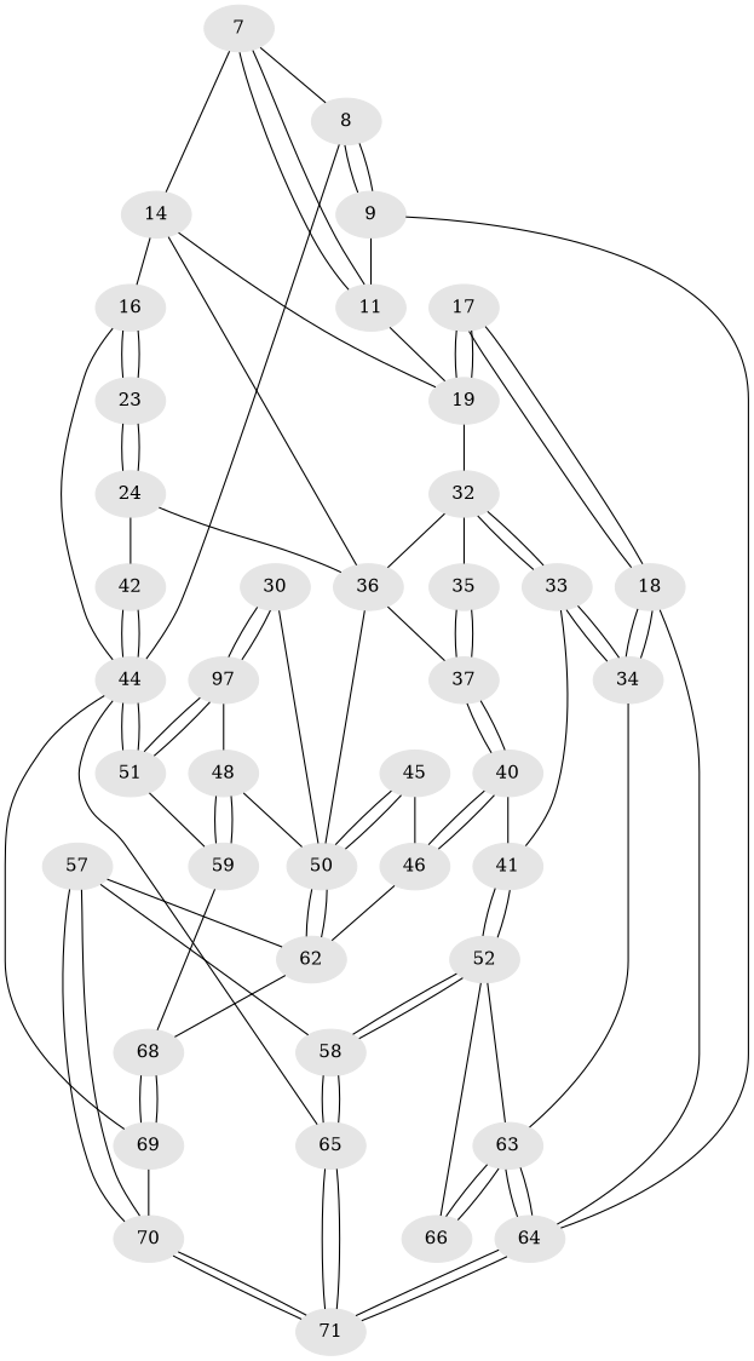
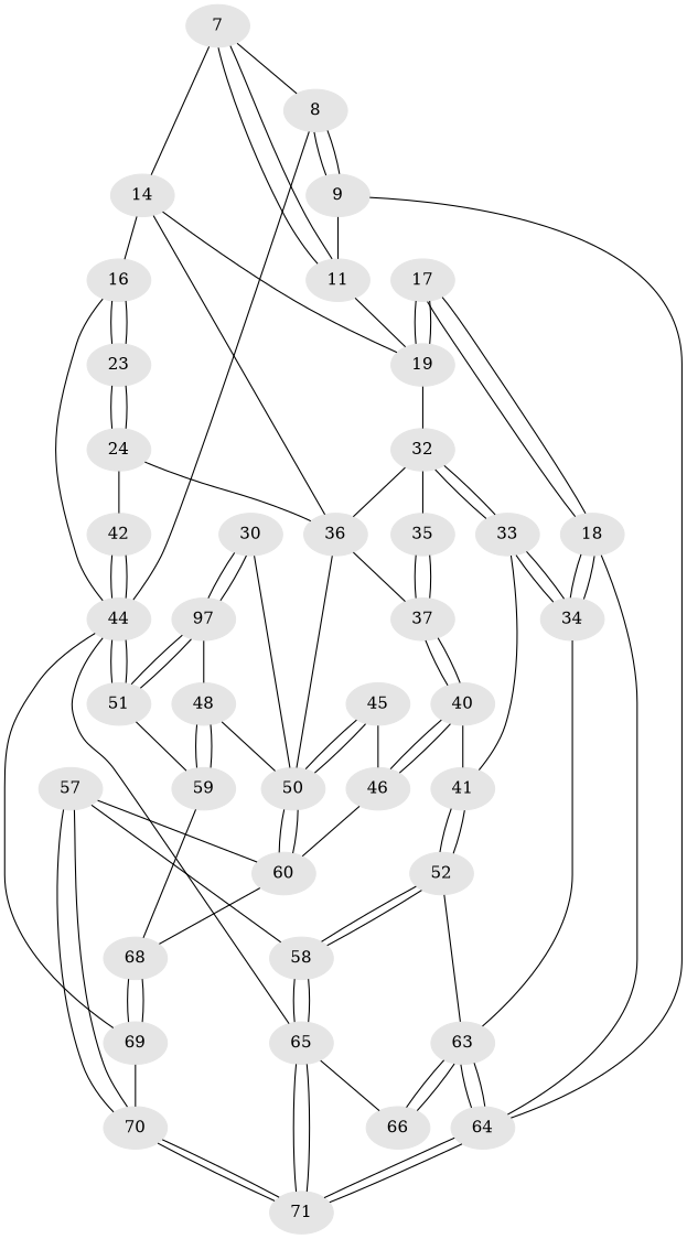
  graph {
    node [color=gray90 style=filled]
    7
    8
    11
    n4 [label=14 super="+12"]
    9
    44 [super="+43"]
    19 [super="+14"]
    16 [super="+3"]
    36 [super="+26+20+25"]
    64 [super="+10"]
    51
    69 [super="+67"]
    65
    71
    32 [super="+22+21"]
    23
    50 [super="+49+39+38"]
    37
    24
    17
    18
    34
    63 [super="+54+53"]
    33
    35
    42 [super="+27+28"]
    n27 [label=97]
    30
    48
-   62 [super="+56"]
+   62 [super="+56" label=60]
    41
    52
    66
    40
    46
    58
    59
    70
    45
    68 [super="+61"]
    57
    7 -- 8
    7 -- 11
    7 -- 11
    7 -- n4
    8 -- 9
    8 -- 9
    8 -- 44
    11 -- 19
    n4 -- 19
    n4 -- 16 [weight=2]
    n4 -- 36
    9 -- 11
    9 -- 64
    44 -- 51
    44 -- 51
    44 -- 69
    44 -- 65 [weight=2]
    19 -- 32
    16 -- 44
    16 -- 23 [weight=2]
    16 -- 23
    36 -- 50 [weight=2]
    36 -- 37
    64 -- 71
    64 -- 71
    51 -- 59
    69 -- 70
    65 -- 71
    65 -- 71
-   52 -- 66
+   65 -- 66
    32 -- 36
    32 -- 33
    32 -- 33
    32 -- 35 [weight=2]
    23 -- 24
    23 -- 24
    50 -- 62
    50 -- 62
    37 -- 40
    37 -- 40
    24 -- 36
    24 -- 42
    17 -- 19 [weight=2]
    17 -- 19
    17 -- 18
    17 -- 18
    18 -- 64
    18 -- 34
    18 -- 34
    34 -- 63
    63 -- 64
    63 -- 64
    63 -- 66 [weight=2]
    63 -- 66
    33 -- 34
    33 -- 34
    33 -- 41
    35 -- 37
    35 -- 37
    42 -- 44 [weight=2]
    42 -- 44
    n27 -- 51
    n27 -- 51
    n27 -- 48
    30 -- 50
    30 -- n27
    30 -- n27
    48 -- 50
    48 -- 59
    48 -- 59
    62 -- 68 [weight=2]
    41 -- 52
    41 -- 52
    52 -- 63
    52 -- 58
    52 -- 58
    40 -- 41
    40 -- 46
    40 -- 46
    46 -- 62
    58 -- 65
    58 -- 65
    59 -- 68
    70 -- 71
    70 -- 71
    45 -- 50 [weight=2]
    45 -- 50
    45 -- 46
    68 -- 69 [weight=2]
    68 -- 69
    57 -- 62
    57 -- 58
    57 -- 70
    57 -- 70
  }
